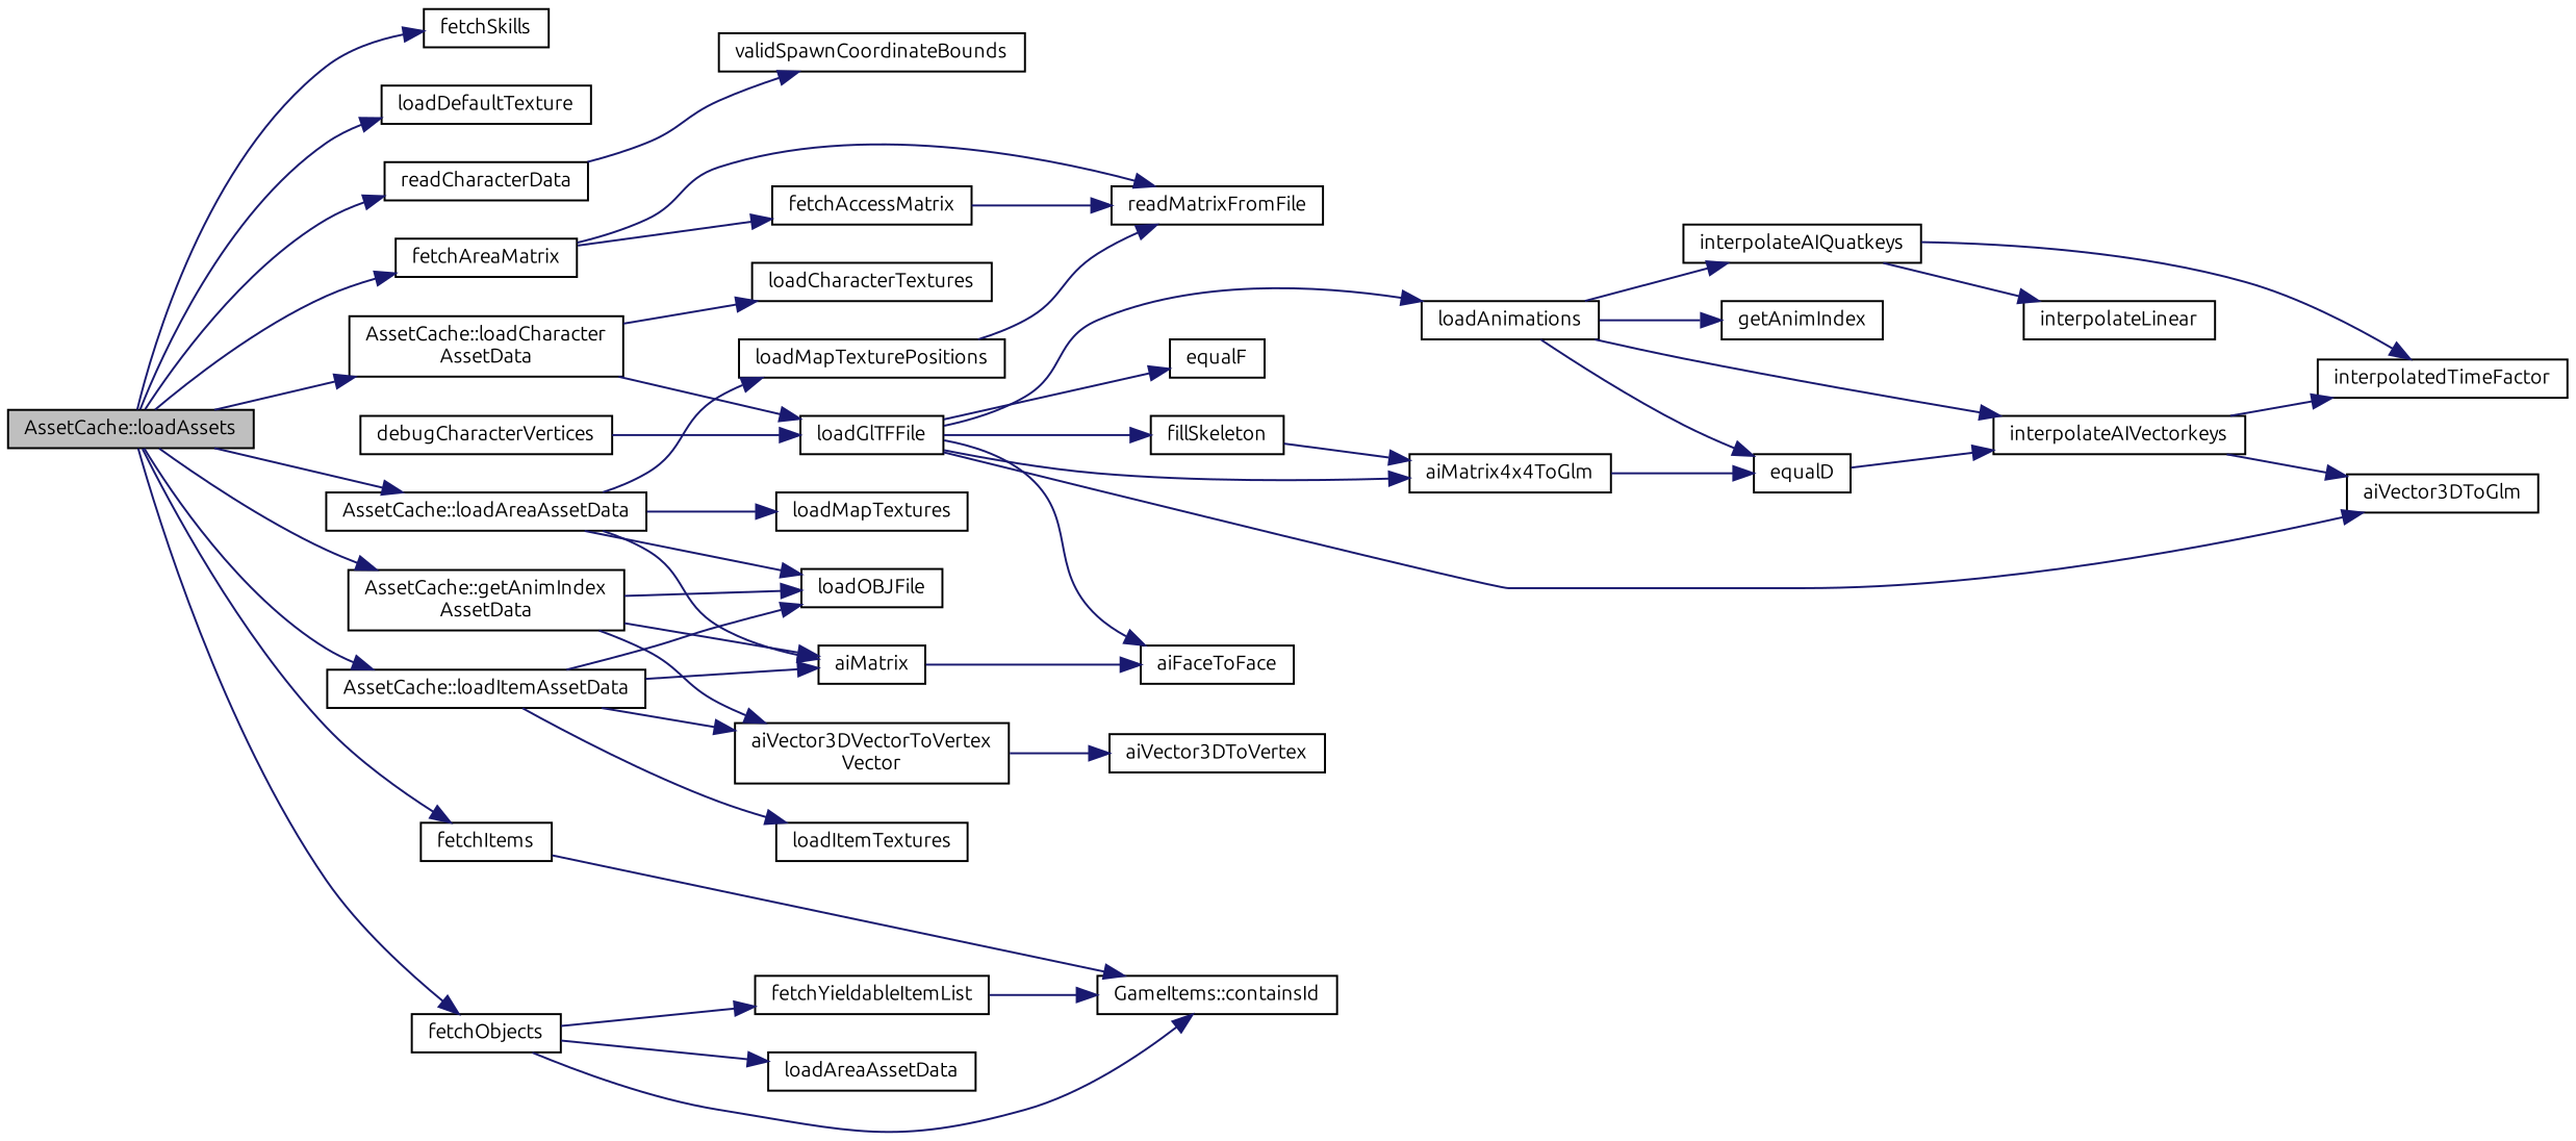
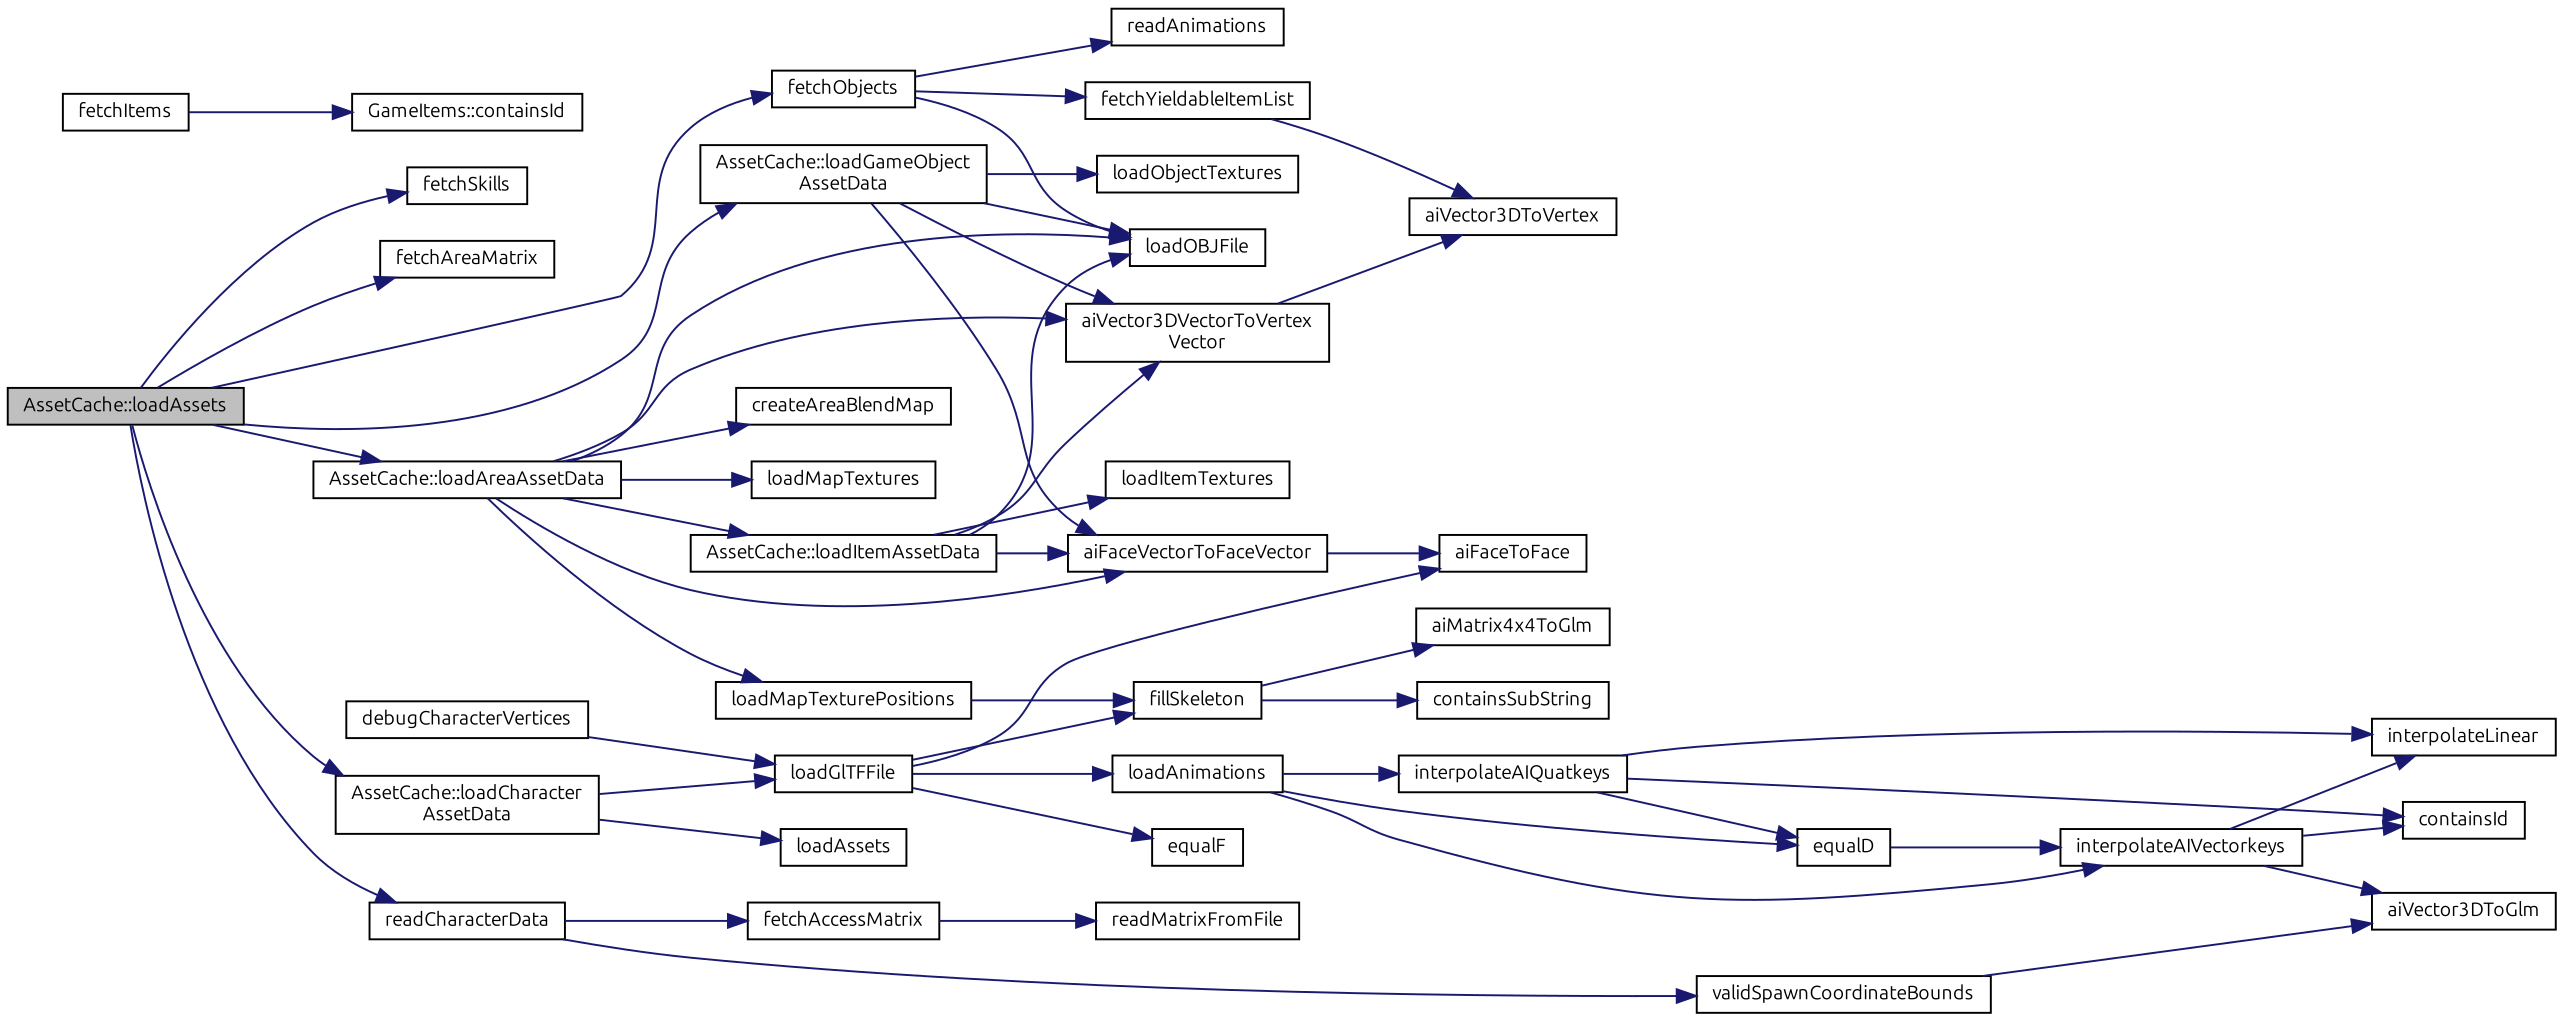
  digraph {
    fontname=Ubuntu
    rankdir=LR
    node [color=black fillcolor=white fontname=Ubuntu fontsize=10 shape=record style=filled]
    edge [color=midnightblue fontname=Ubuntu fontsize=10 labelfontname=Helvetica labelfontsize=10 style=solid]
    n1 [fillcolor=grey75 fontcolor=black height=0.2 label="AssetCache::loadAssets" width=0.4]
    n2 [height=0.2 label=fetchAreaMatrix width=0.4]
    n3 [height=0.2 label=fetchItems width=0.4]
    n4 [height=0.2 label=fetchObjects width=0.4]
    n5 [height=0.2 label=fetchSkills width=0.4]
    n6 [height=0.2 label="AssetCache::loadAreaAssetData" width=0.4]
    n7 [height=0.2 label="AssetCache::loadCharacter\lAssetData" width=0.4]
-   n8 [height=0.2 label=loadDefaultTexture width=0.4]
-   n9 [height=0.2 label="AssetCache::getAnimIndex\lAssetData" width=0.4]
+   n9 [height=0.2 label="AssetCache::loadGameObject\lAssetData" width=0.4]
    n10 [height=0.2 label="AssetCache::loadItemAssetData" width=0.4]
    n11 [height=0.2 label=readCharacterData width=0.4]
    n12 [height=0.2 label=readMatrixFromFile width=0.4]
    n13 [height=0.2 label="GameItems::containsId" width=0.4]
    n14 [height=0.2 label=fetchYieldableItemList width=0.4]
-   n15 [height=0.2 label=loadAreaAssetData width=0.4]
-   n16 [height=0.2 label=aiMatrix width=0.4]
+   n15 [height=0.2 label=readAnimations width=0.4]
+   n16 [height=0.2 label=aiFaceVectorToFaceVector width=0.4]
    n17 [height=0.2 label="aiVector3DVectorToVertex\lVector" width=0.4]
+   n18 [height=0.2 label=createAreaBlendMap width=0.4]
    n19 [height=0.2 label=loadMapTexturePositions width=0.4]
    n20 [height=0.2 label=loadMapTextures width=0.4]
    n21 [height=0.2 label=loadOBJFile width=0.4]
-   n22 [height=0.2 label=loadCharacterTextures width=0.4]
+   n22 [height=0.2 label=loadAssets width=0.4]
    n23 [height=0.2 label=loadGlTFFile width=0.4]
+   n24 [height=0.2 label=loadObjectTextures width=0.4]
    n25 [height=0.2 label=loadItemTextures width=0.4]
    n26 [height=0.2 label=fetchAccessMatrix width=0.4]
    n27 [height=0.2 label=validSpawnCoordinateBounds width=0.4]
    n28 [height=0.2 label=aiFaceToFace width=0.4]
    n29 [height=0.2 label=aiVector3DToVertex width=0.4]
    n30 [height=0.2 label=aiMatrix4x4ToGlm width=0.4]
    n31 [height=0.2 label=aiVector3DToGlm width=0.4]
    n32 [height=0.2 label=equalF width=0.4]
    n33 [height=0.2 label=fillSkeleton width=0.4]
    n34 [height=0.2 label=loadAnimations width=0.4]
    n35 [height=0.2 label=debugCharacterVertices width=0.4]
+   n36 [height=0.2 label=containsSubString width=0.4]
    n37 [height=0.2 label=equalD width=0.4]
-   n38 [height=0.2 label=getAnimIndex width=0.4]
    n39 [height=0.2 label=interpolateAIQuatkeys width=0.4]
    n40 [height=0.2 label=interpolateAIVectorkeys width=0.4]
-   n41 [height=0.2 label=interpolatedTimeFactor width=0.4]
+   n41 [height=0.2 label=containsId width=0.4]
    n42 [height=0.2 label=interpolateLinear width=0.4]
    n1 -> n2
-   n1 -> n3
    n1 -> n4
    n1 -> n5
    n1 -> n6
    n1 -> n7
-   n1 -> n8
    n1 -> n9
-   n1 -> n10
+   n6 -> n10
    n1 -> n11
-   n2 -> n12
    n3 -> n13
-   n4 -> n13
+   n4 -> n21
    n4 -> n14
    n4 -> n15
    n6 -> n16
+   n6 -> n17
+   n6 -> n18
    n6 -> n19
    n6 -> n20
    n6 -> n21
    n7 -> n22
    n7 -> n23
    n9 -> n16
    n9 -> n17
    n9 -> n21
+   n9 -> n24
    n10 -> n16
    n10 -> n17
    n10 -> n21
    n10 -> n25
-   n2 -> n26
+   n11 -> n26
    n11 -> n27
-   n14 -> n13
+   n14 -> n29
    n16 -> n28
    n17 -> n29
-   n19 -> n12
+   n19 -> n33
    n23 -> n28
-   n23 -> n30
-   n23 -> n31
+   n27 -> n31
    n23 -> n32
    n23 -> n33
    n23 -> n34
    n26 -> n12
    n33 -> n30
+   n33 -> n36
    n34 -> n37
-   n34 -> n38
    n34 -> n39
    n34 -> n40
    n35 -> n23
    n37 -> n40
-   n30 -> n37
+   n39 -> n37
    n39 -> n41
    n39 -> n42
    n40 -> n31
    n40 -> n41
+   n40 -> n42
  }
